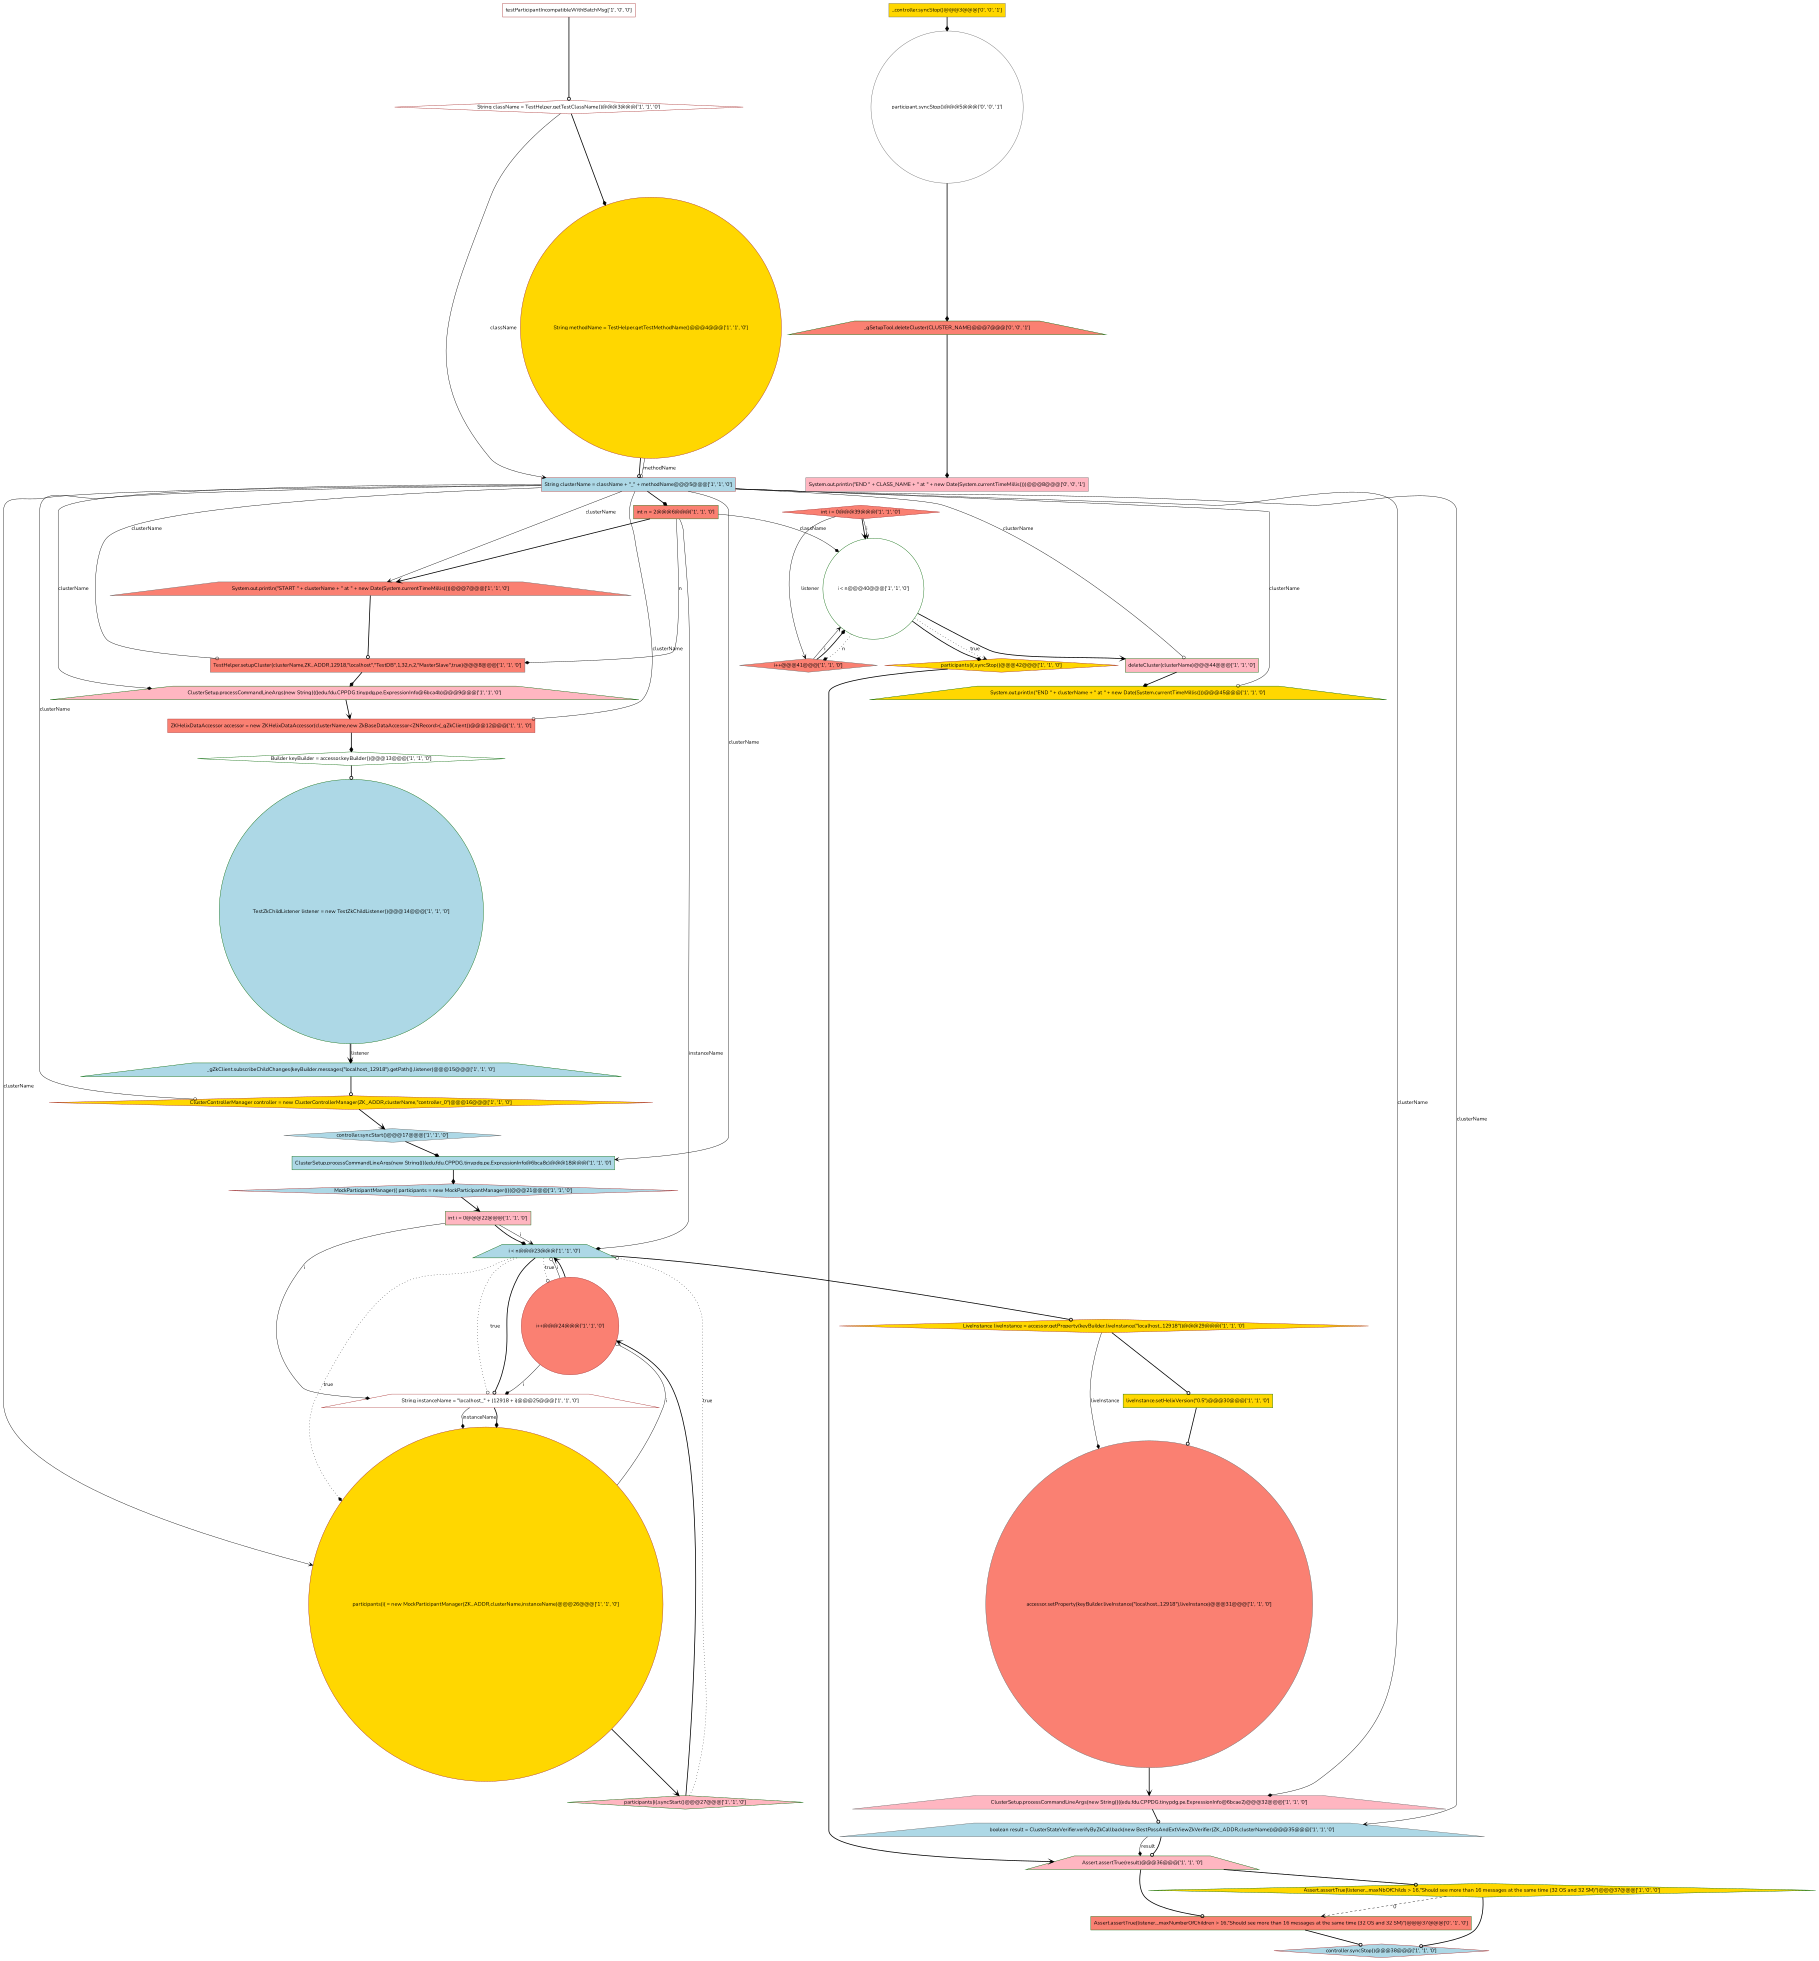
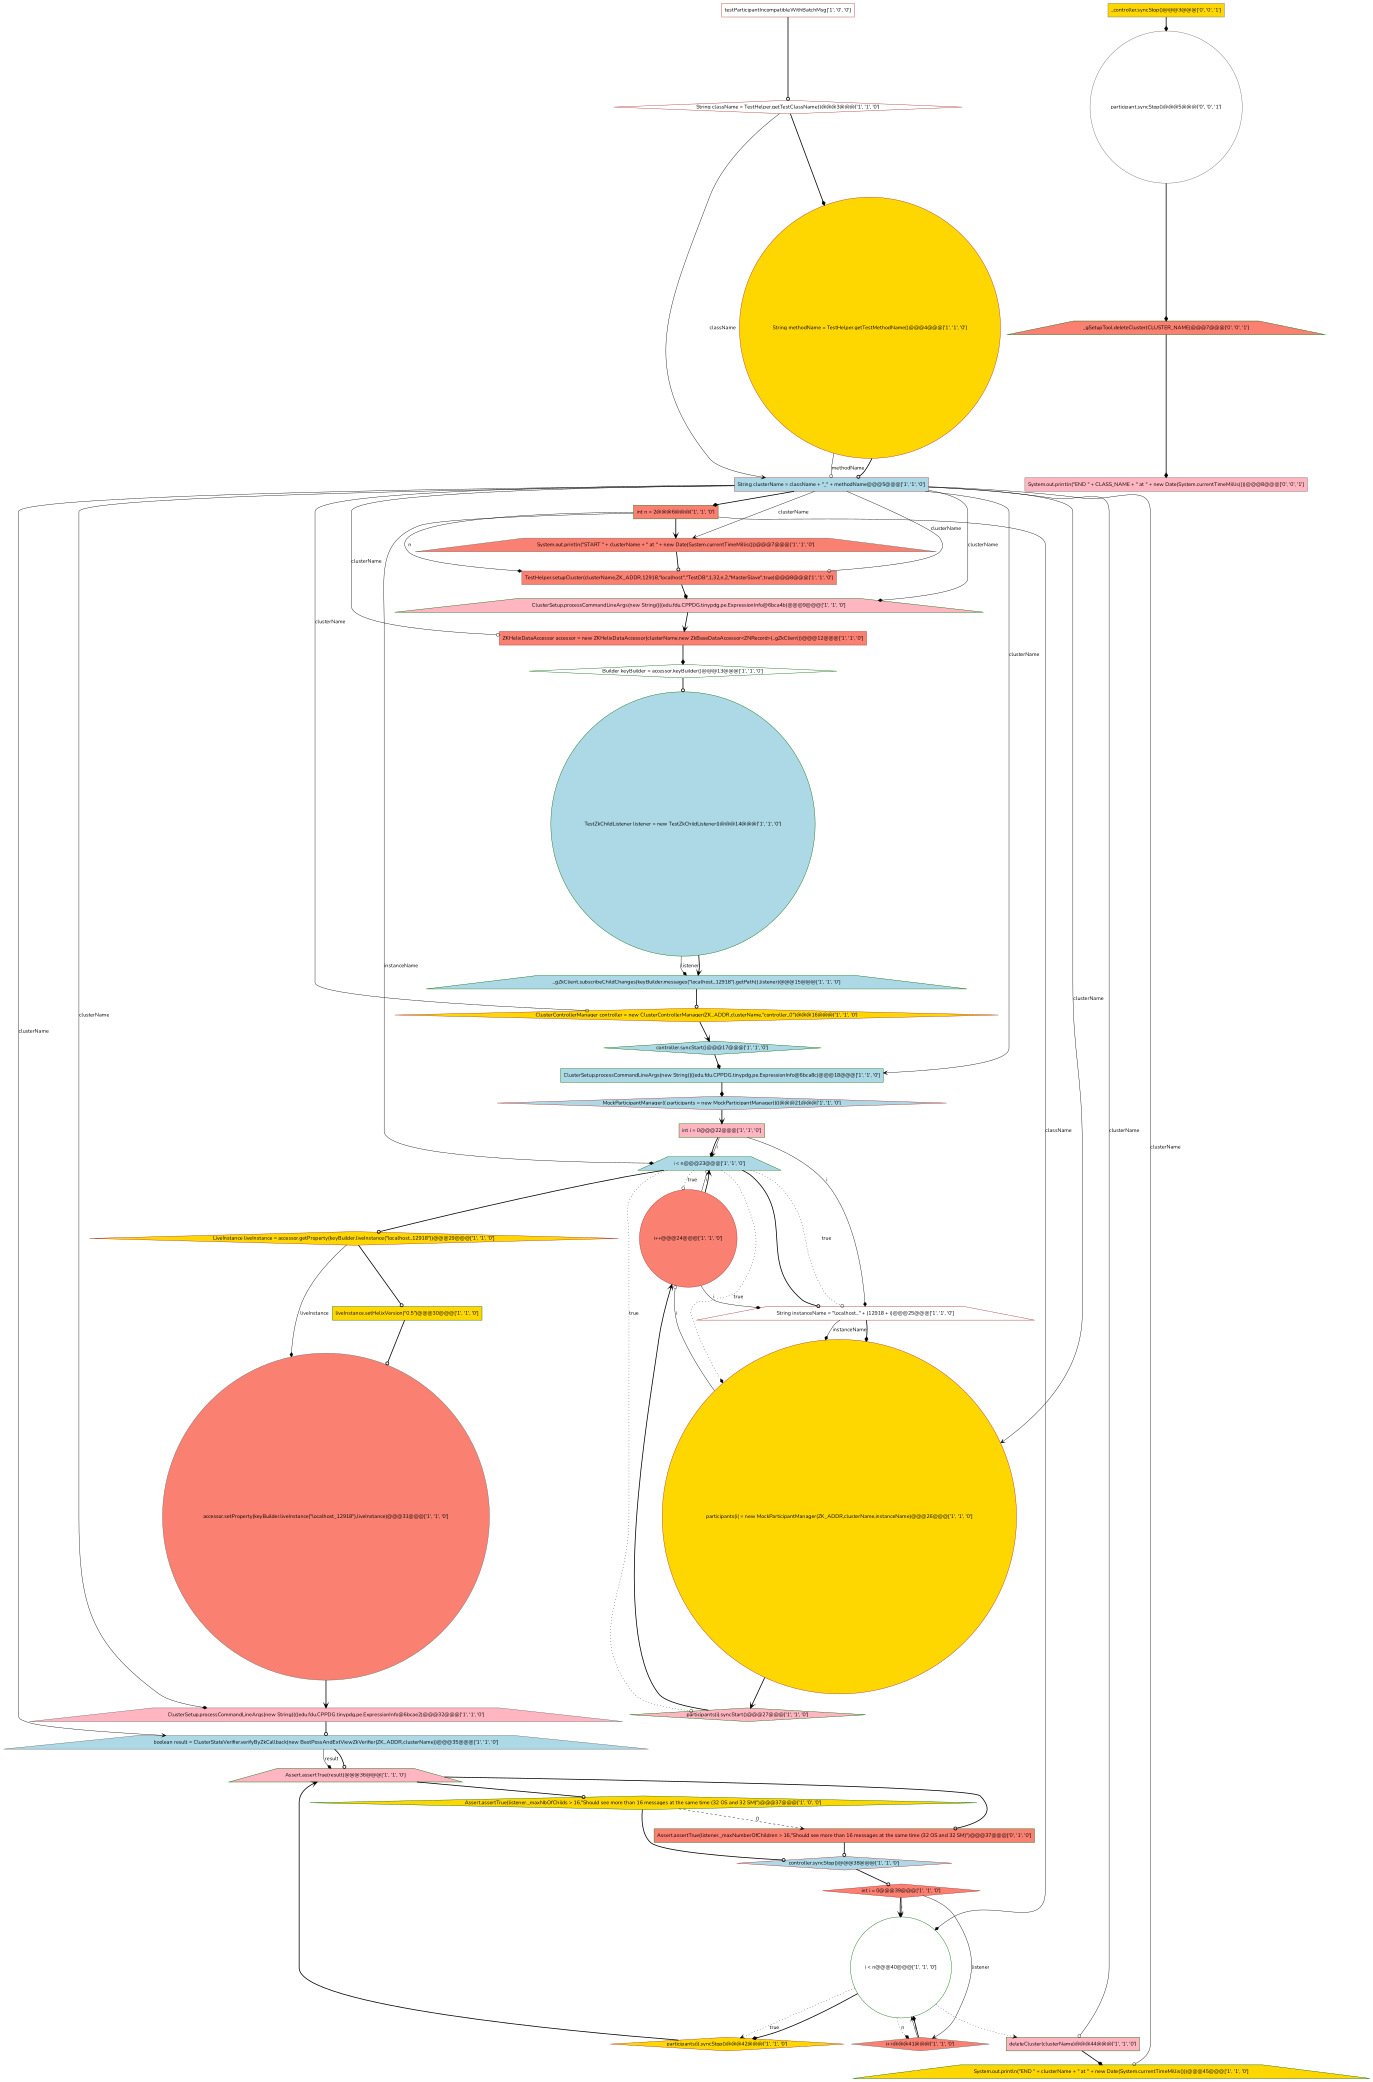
  digraph {
    fontname=Nunito
    node [color=darkgreen fillcolor=salmon fontname=Nunito shape=diamond style=filled]
    edge [arrowhead=diamond fontname=Nunito style=bold]
-   n1 [color=gray40 fillcolor=lightblue label="controller.syncStart()@@@17@@@['1', '1', '0']"]
+   n1 [fillcolor=lightblue label="controller.syncStart()@@@17@@@['1', '1', '0']"]
    n2 [fillcolor=lightblue label="ClusterSetup.processCommandLineArgs(new String((((edu.fdu.CPPDG.tinypdg.pe.ExpressionInfo@6bca8c)@@@18@@@['1', '1', '0']" shape=box]
    n3 [color=brown fillcolor=lightblue label="MockParticipantManager(( participants = new MockParticipantManager((((@@@21@@@['1', '1', '0']"]
    n4 [label="int n = 2@@@6@@@['1', '1', '0']" shape=box]
    n5 [fillcolor=lightblue label="i < n@@@23@@@['1', '1', '0']" shape=trapezium]
    n6 [color=gray40 label="TestHelper.setupCluster(clusterName,ZK_ADDR,12918,\"localhost\",\"TestDB\",1,32,n,2,\"MasterSlave\",true)@@@8@@@['1', '1', '0']" shape=box]
    n7 [color=gray40 label="System.out.println(\"START \" + clusterName + \" at \" + new Date(System.currentTimeMillis()))@@@7@@@['1', '1', '0']" shape=trapezium]
    n8 [fillcolor=white label="i < n@@@40@@@['1', '1', '0']" shape=circle]
    n9 [color=brown label="i++@@@24@@@['1', '1', '0']" shape=circle]
    n10 [fillcolor=lightpink label="participants(i(.syncStart()@@@27@@@['1', '1', '0']"]
    n11 [color=brown fillcolor=white label="String instanceName = \"localhost_\" + (12918 + i)@@@25@@@['1', '1', '0']" shape=trapezium]
    n12 [color=brown fillcolor=gold label="participants(i( = new MockParticipantManager(ZK_ADDR,clusterName,instanceName)@@@26@@@['1', '1', '0']" shape=circle]
    n13 [color=brown fillcolor=gold label="LiveInstance liveInstance = accessor.getProperty(keyBuilder.liveInstance(\"localhost_12918\"))@@@29@@@['1', '1', '0']"]
    n14 [fillcolor=lightpink label="ClusterSetup.processCommandLineArgs(new String((((edu.fdu.CPPDG.tinypdg.pe.ExpressionInfo@6bca4b)@@@9@@@['1', '1', '0']" shape=trapezium]
    n15 [fillcolor=lightpink label="deleteCluster(clusterName)@@@44@@@['1', '1', '0']" shape=box]
    n16 [color=brown fillcolor=gold label="participants(i(.syncStop()@@@42@@@['1', '1', '0']"]
    n17 [color=gray40 label="i++@@@41@@@['1', '1', '0']"]
    n18 [color=brown label="ZKHelixDataAccessor accessor = new ZKHelixDataAccessor(clusterName,new ZkBaseDataAccessor<ZNRecord>(_gZkClient))@@@12@@@['1', '1', '0']" shape=box]
    n19 [fillcolor=white label="Builder keyBuilder = accessor.keyBuilder()@@@13@@@['1', '1', '0']"]
    n20 [color=gray40 fillcolor=lightpink label="ClusterSetup.processCommandLineArgs(new String((((edu.fdu.CPPDG.tinypdg.pe.ExpressionInfo@6bcae2)@@@32@@@['1', '1', '0']" shape=trapezium]
    n21 [color=gray40 fillcolor=lightblue label="boolean result = ClusterStateVerifier.verifyByZkCallback(new BestPossAndExtViewZkVerifier(ZK_ADDR,clusterName))@@@35@@@['1', '1', '0']" shape=trapezium]
    n22 [fillcolor=lightpink label="Assert.assertTrue(result)@@@36@@@['1', '1', '0']" shape=trapezium]
    n23 [fillcolor=gold label="System.out.println(\"END \" + clusterName + \" at \" + new Date(System.currentTimeMillis()))@@@45@@@['1', '1', '0']" shape=trapezium]
    n24 [fillcolor=lightblue label="TestZkChildListener listener = new TestZkChildListener()@@@14@@@['1', '1', '0']" shape=circle]
    n25 [fillcolor=lightblue label="_gZkClient.subscribeChildChanges(keyBuilder.messages(\"localhost_12918\").getPath(),listener)@@@15@@@['1', '1', '0']" shape=trapezium]
    n26 [color=brown fillcolor=gold label="ClusterControllerManager controller = new ClusterControllerManager(ZK_ADDR,clusterName,\"controller_0\")@@@16@@@['1', '1', '0']"]
    n27 [color=brown fillcolor=white label="testParticipantIncompatibleWithBatchMsg['1', '0', '0']" shape=box]
    n28 [color=brown fillcolor=white label="String className = TestHelper.getTestClassName()@@@3@@@['1', '1', '0']"]
    n29 [color=brown fillcolor=lightblue label="String clusterName = className + \"_\" + methodName@@@5@@@['1', '1', '0']" shape=box]
    n30 [color=brown fillcolor=gold label="String methodName = TestHelper.getTestMethodName()@@@4@@@['1', '1', '0']" shape=circle]
    n31 [color=gray40 fillcolor=lightpink label="System.out.println(\"END \" + CLASS_NAME + \" at \" + new Date(System.currentTimeMillis()))@@@8@@@['0', '0', '1']" shape=box]
    n32 [color=gray40 label="accessor.setProperty(keyBuilder.liveInstance(\"localhost_12918\"),liveInstance)@@@31@@@['1', '1', '0']" shape=circle]
    n33 [fillcolor=gold label="liveInstance.setHelixVersion(\"0.5\")@@@30@@@['1', '1', '0']" shape=box]
    n34 [color=brown fillcolor=lightblue label="controller.syncStop()@@@38@@@['1', '1', '0']"]
    n35 [color=brown label="int i = 0@@@39@@@['1', '1', '0']"]
    n36 [label="Assert.assertTrue(listener._maxNumberOfChildren > 16,\"Should see more than 16 messages at the same time (32 OS and 32 SM)\")@@@37@@@['0', '1', '0']" shape=box]
    n37 [fillcolor=lightpink label="int i = 0@@@22@@@['1', '1', '0']" shape=box]
    n38 [label="_gSetupTool.deleteCluster(CLUSTER_NAME)@@@7@@@['0', '0', '1']" shape=trapezium]
    n39 [fillcolor=gold label="Assert.assertTrue(listener._maxNbOfChilds > 16,\"Should see more than 16 messages at the same time (32 OS and 32 SM)\")@@@37@@@['1', '0', '0']"]
    n40 [color=gray40 fillcolor=gold label="_controller.syncStop()@@@3@@@['0', '0', '1']" shape=box]
    n41 [color=gray40 fillcolor=white label="participant.syncStop()@@@5@@@['0', '0', '1']" shape=circle]
    n1 -> n2
    n2 -> n3
    n3 -> n37 [arrowhead=vee]
    n4 -> n5 [label=instanceName style=solid]
    n4 -> n6 [label=n style=solid]
    n4 -> n7 [arrowhead=vee]
    n4 -> n8 [label=className style=solid]
    n5 -> n9 [arrowhead=odot label=true style=dotted]
-   n10 -> n5 [arrowhead=odot label=true style=dotted]
+   n5 -> n10 [arrowhead=odot label=true style=dotted]
    n5 -> n11 [arrowhead=odot]
    n5 -> n11 [arrowhead=odot label=true style=dotted]
    n5 -> n12 [label=true style=dotted]
    n5 -> n13 [arrowhead=odot]
    n6 -> n14
    n7 -> n6 [arrowhead=odot]
-   n8 -> n15 [arrowhead=vee]
+   n8 -> n15 [arrowhead=vee style=dotted]
    n8 -> n16 [arrowhead=vee label=true style=dotted]
    n8 -> n16
    n8 -> n17 [label=n style=dotted]
    n9 -> n5 [arrowhead=odot label=i style=solid]
    n9 -> n5 [arrowhead=vee]
    n9 -> n11 [label=i style=solid]
    n10 -> n9 [arrowhead=vee]
    n11 -> n12 [label=instanceName style=solid]
    n11 -> n12
    n12 -> n9 [arrowhead=odot label=i style=solid]
    n12 -> n10 [arrowhead=vee]
    n13 -> n32 [label=liveInstance style=solid]
    n13 -> n33 [arrowhead=odot]
    n14 -> n18 [arrowhead=vee]
    n15 -> n23
    n16 -> n22 [arrowhead=vee]
    n17 -> n8 [arrowhead=vee label=i style=solid]
    n17 -> n8
    n18 -> n19
    n19 -> n24 [arrowhead=odot]
    n20 -> n21 [arrowhead=odot]
    n21 -> n22 [arrowhead=odot]
    n21 -> n22 [label=result style=solid]
    n22 -> n36 [arrowhead=odot]
    n22 -> n39 [arrowhead=odot]
    n24 -> n25 [label=listener style=solid]
    n24 -> n25 [arrowhead=vee]
    n25 -> n26 [arrowhead=odot]
    n26 -> n1 [arrowhead=vee]
    n27 -> n28 [arrowhead=odot]
    n28 -> n29 [arrowhead=vee label=className style=solid]
    n28 -> n30
    n29 -> n2 [arrowhead=vee label=clusterName style=solid]
    n29 -> n4
    n29 -> n6 [arrowhead=odot label=clusterName style=solid]
    n29 -> n7 [arrowhead=vee label=clusterName style=solid]
    n29 -> n12 [arrowhead=vee label=clusterName style=solid]
    n29 -> n14 [label=clusterName style=solid]
    n29 -> n15 [arrowhead=odot label=clusterName style=solid]
    n29 -> n18 [arrowhead=odot label=clusterName style=solid]
    n29 -> n20 [label=clusterName style=solid]
    n29 -> n21 [arrowhead=vee label=clusterName style=solid]
    n29 -> n23 [arrowhead=odot label=clusterName style=solid]
    n29 -> n26 [arrowhead=odot label=clusterName style=solid]
    n30 -> n29 [arrowhead=odot label=methodName style=solid]
    n30 -> n29 [arrowhead=odot]
    n32 -> n20 [arrowhead=vee]
    n33 -> n32 [arrowhead=odot]
+   n34 -> n35 [arrowhead=odot]
    n35 -> n8 [arrowhead=vee]
    n35 -> n8 [arrowhead=vee label=i style=solid]
    n35 -> n17 [arrowhead=vee label=listener style=solid]
    n36 -> n34 [arrowhead=odot]
    n37 -> n5 [arrowhead=vee label=i style=solid]
    n37 -> n5
    n37 -> n11 [label=i style=solid]
    n38 -> n31
    n39 -> n34 [arrowhead=odot]
    n39 -> n36 [arrowhead=vee label=0 style=dashed]
    n40 -> n41
    n41 -> n38
  }
